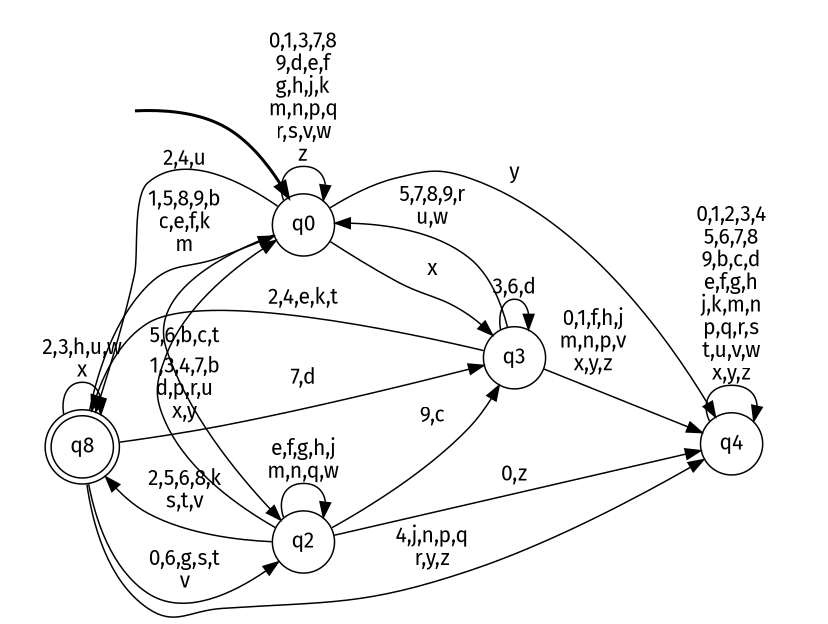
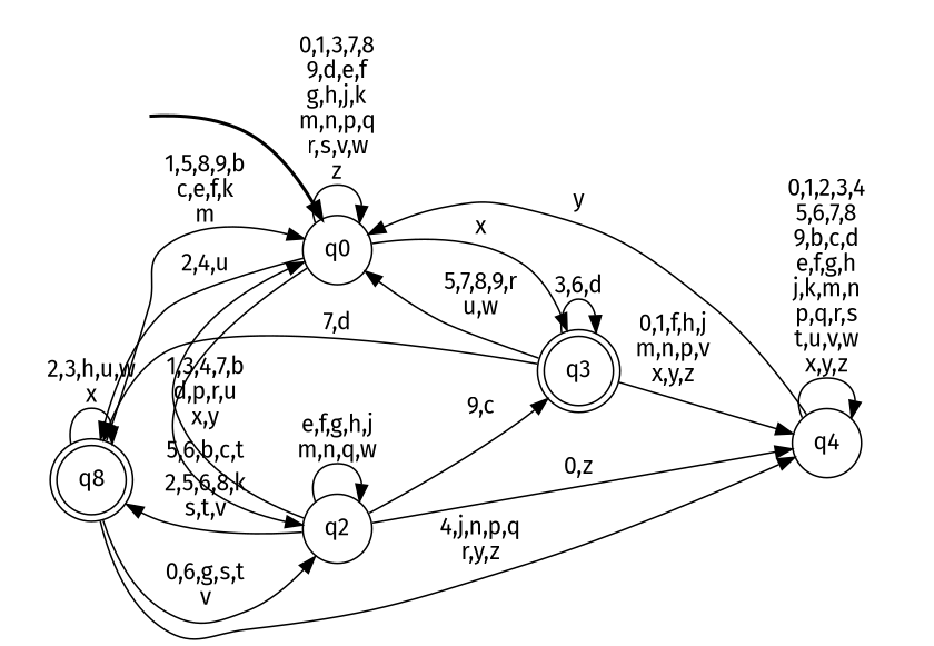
  digraph {
    fontname="Fira Sans"
    rankdir=LR
    node [fontname="Fira Sans" shape=circle style="rounded,filled" color=black fillcolor=white]
    edge [fontname="Fira Sans"]
    __start0 [height=0 shape=none style=invis width=0 color="" fillcolor=""]
    n2 [label=q0 style=filled]
    n3 [label=q8 shape=doublecircle]
    n4 [label=q2]
-   n5 [label=q3]
+   n5 [label=q3 shape=doublecircle]
    n6 [label=q4 style=filled]
    subgraph cluster_1 {
      nodesep=0.15
      ranksep=0.15
      style=invis
      __start0
      n2
    }
    __start0 -> n2 [penwidth=2]
    n2 -> n2 [label="0,1,3,7,8\n9,d,e,f\ng,h,j,k\nm,n,p,q\nr,s,v,w\nz"]
    n2 -> n3 [label="2,4,u"]
    n2 -> n4 [label="5,6,b,c,t"]
    n2 -> n5 [label=x]
-   n2 -> n6 [label=y]
+   n6 -> n2 [label=y]
    n3 -> n2 [label="1,5,8,9,b\nc,e,f,k\nm"]
    n3 -> n3 [label="2,3,h,u,w\nx"]
    n3 -> n4 [label="0,6,g,s,t\nv"]
-   n3 -> n5 [label="7,d"]
    n3 -> n6 [label="4,j,n,p,q\nr,y,z"]
    n4 -> n2 [label="1,3,4,7,b\nd,p,r,u\nx,y"]
    n4 -> n3 [label="2,5,6,8,k\ns,t,v"]
    n4 -> n4 [label="e,f,g,h,j\nm,n,q,w"]
    n4 -> n5 [label="9,c"]
    n4 -> n6 [label="0,z"]
    n5 -> n2 [label="5,7,8,9,r\nu,w"]
-   n5 -> n3 [label="2,4,e,k,t"]
+   n5 -> n3 [label="7,d"]
    n5 -> n5 [label="3,6,d"]
    n5 -> n6 [label="0,1,f,h,j\nm,n,p,v\nx,y,z"]
    n6 -> n6 [label="0,1,2,3,4\n5,6,7,8\n9,b,c,d\ne,f,g,h\nj,k,m,n\np,q,r,s\nt,u,v,w\nx,y,z"]
  }
